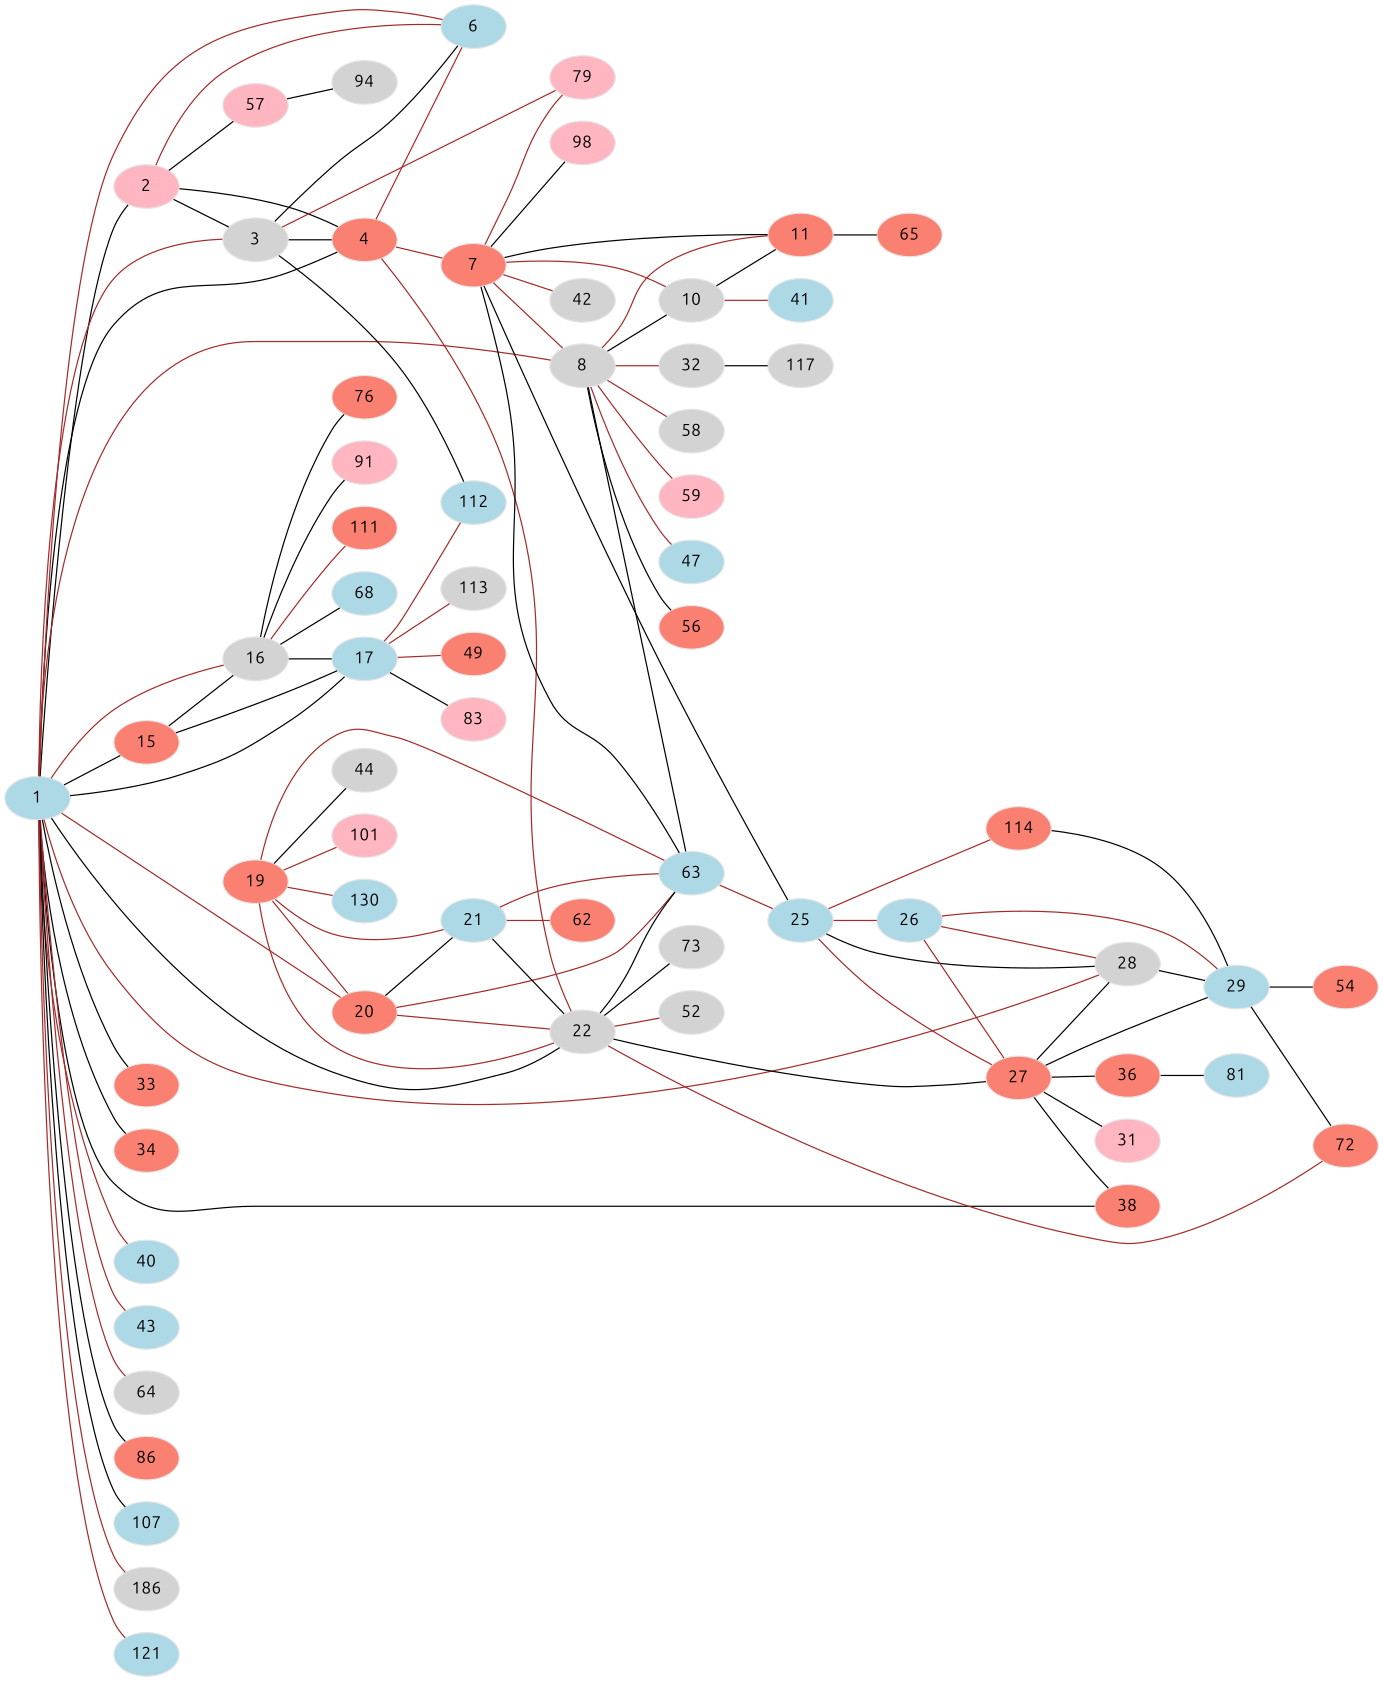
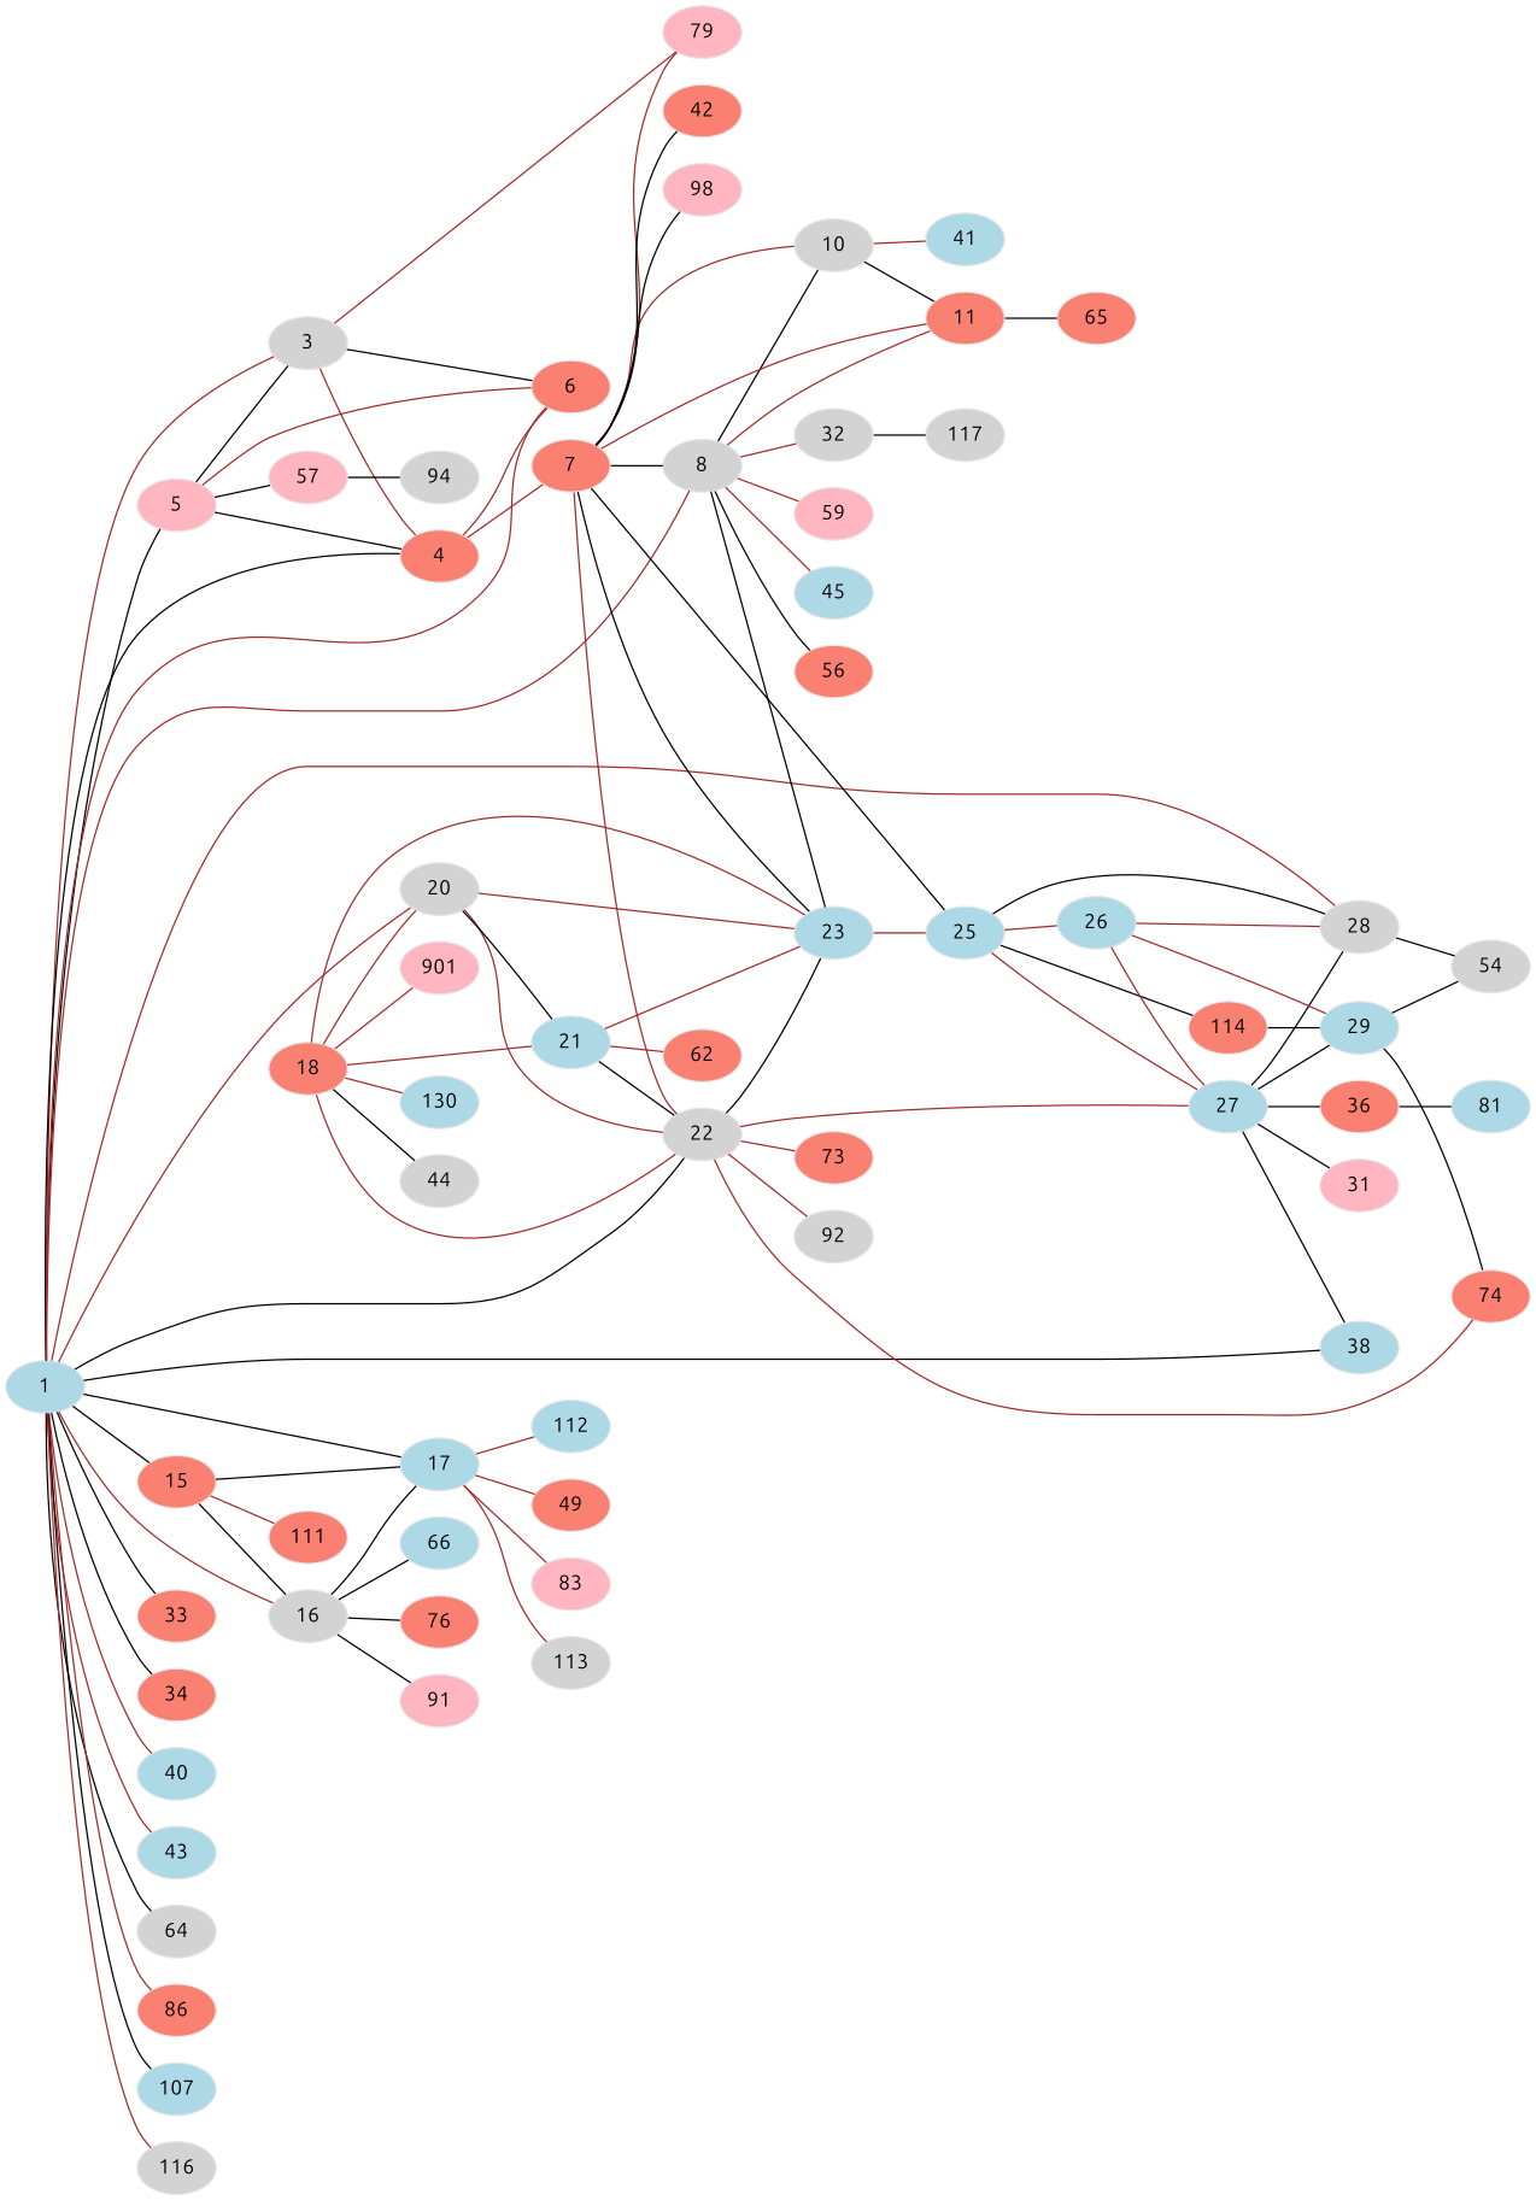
  graph {
    fontname=Ubuntu
    rankdir=LR
    node [color=gray90 fillcolor=lightblue fontname=Ubuntu style=filled]
    edge [color=black fontname=Ubuntu]
    1 [super="+13+5"]
-   2 [fillcolor=lightpink super="+77+82+102+119+123+103+105"]
+   2 [fillcolor=lightpink super="+77+82+102+119+123+103+105" label=5]
    3 [fillcolor=lightgrey]
    4 [fillcolor=salmon]
-   6 [super="+89+128+131"]
+   6 [fillcolor=salmon super="+89+128+131"]
    8 [fillcolor=lightgrey super="+35+9+39+93"]
    15 [fillcolor=salmon super="+46+129+78"]
    16 [fillcolor=lightgrey super="+69"]
    17
-   20 [fillcolor=salmon super="+50+90+108"]
+   20 [fillcolor=lightgrey super="+50+90+108"]
    22 [fillcolor=lightgrey super="+24"]
    28 [fillcolor=lightgrey super="+55"]
    33 [fillcolor=salmon]
    34 [fillcolor=salmon]
-   38 [fillcolor=salmon super="+109+122"]
+   38 [super="+109+122"]
    40
    43
    64 [fillcolor=lightgrey]
    86 [fillcolor=salmon]
    107
-   116 [fillcolor=lightgrey label=186]
-   121
+   116 [fillcolor=lightgrey]
    57 [fillcolor=lightpink]
    79 [fillcolor=lightpink]
    112
    7 [fillcolor=salmon super="+12"]
    10 [fillcolor=lightgrey super="+80"]
    11 [fillcolor=salmon super="+52"]
-   23 [super="+115+88+51" label=63]
+   23 [super="+115+88+51"]
    32 [fillcolor=lightgrey]
-   45 [label=47]
+   45
    56 [fillcolor=salmon]
-   58 [fillcolor=lightgrey]
    59 [fillcolor=lightpink]
-   68
+   68 [label=66]
    76 [fillcolor=salmon]
    91 [fillcolor=lightpink]
    111 [fillcolor=salmon]
    49 [fillcolor=salmon]
    83 [fillcolor=lightpink]
    113 [fillcolor=lightgrey]
    21 [super="+97+61"]
-   27 [fillcolor=salmon super="+30"]
-   73 [fillcolor=lightgrey]
-   74 [fillcolor=salmon label=72]
-   92 [fillcolor=lightgrey label=52]
+   27 [super="+30"]
+   73 [fillcolor=salmon]
+   74 [fillcolor=salmon]
+   92 [fillcolor=lightgrey]
    29 [super="+99+126+71"]
    94 [fillcolor=lightgrey]
    31 [fillcolor=lightpink]
    36 [fillcolor=salmon super="+37"]
    25 [super="+67"]
-   42 [fillcolor=lightgrey]
+   42 [fillcolor=salmon]
    98 [fillcolor=lightpink]
    41
    65 [fillcolor=salmon]
    26
    114 [fillcolor=salmon]
    117 [fillcolor=lightgrey]
-   19 [fillcolor=salmon]
+   19 [fillcolor=salmon label=18]
    44 [fillcolor=lightgrey super="+75"]
-   101 [fillcolor=lightpink]
+   101 [fillcolor=lightpink label=901]
    130
    62 [fillcolor=salmon]
-   54 [fillcolor=salmon]
+   54 [fillcolor=lightgrey]
    81
    1 -- 2 [weight=2]
    1 -- 3 [color=brown weight=2]
    1 -- 4 [weight=2]
    1 -- 6 [color=brown weight=2]
    1 -- 8 [color=brown]
    1 -- 15 [weight=3]
    1 -- 16 [color=brown weight=3]
    1 -- 17 [weight=3]
    1 -- 20 [color=brown weight=2]
    1 -- 22
    1 -- 28 [color=brown]
    1 -- 33
    1 -- 34
    1 -- 38 [weight=4]
    1 -- 40 [color=brown]
    1 -- 43 [color=brown]
-   1 -- 64 [color=brown]
-   1 -- 86
+   1 -- 64
+   1 -- 86 [color=brown]
    1 -- 107
    1 -- 116 [color=brown]
-   1 -- 121 [color=brown]
    2 -- 3
    2 -- 4
    2 -- 6 [color=brown]
    2 -- 57
-   3 -- 4
+   3 -- 4 [color=brown]
    3 -- 6
    3 -- 79 [color=brown]
-   3 -- 112
    4 -- 6 [color=brown]
-   4 -- 22 [color=brown]
+   7 -- 22 [color=brown]
    4 -- 7 [color=brown]
    8 -- 10 [weight=2]
    8 -- 11 [color=brown weight=2]
    8 -- 23
    8 -- 32 [color=brown]
    8 -- 45 [color=brown]
    8 -- 56
-   8 -- 58 [color=brown]
    8 -- 59 [color=brown]
    15 -- 16
    15 -- 17
    16 -- 17
    16 -- 68
    16 -- 76
    16 -- 91
-   16 -- 111 [color=brown]
+   15 -- 111 [color=brown]
    17 -- 112 [color=brown]
    17 -- 49 [color=brown]
-   17 -- 83
+   17 -- 83 [color=brown]
    17 -- 113 [color=brown]
    20 -- 22 [color=brown weight=2]
    20 -- 23 [color=brown]
    20 -- 21
    22 -- 23 [weight=2]
-   22 -- 27
-   22 -- 73
+   22 -- 27 [color=brown]
+   22 -- 73 [color=brown]
    22 -- 74 [color=brown]
    22 -- 92 [color=brown]
-   28 -- 29
+   28 -- 54
    57 -- 94
-   7 -- 8 [color=brown weight=4]
+   7 -- 8 [weight=4]
    7 -- 79 [color=brown]
    7 -- 10 [color=brown weight=2]
-   7 -- 11 [weight=2]
+   7 -- 11 [color=brown weight=2]
    7 -- 23
    7 -- 25
-   7 -- 42 [color=brown]
+   7 -- 42
    7 -- 98
    10 -- 11
    10 -- 41 [color=brown]
    11 -- 65
    23 -- 25 [color=brown]
    32 -- 117
    21 -- 22 [weight=2]
    21 -- 23 [color=brown]
    21 -- 62 [color=brown]
    27 -- 28 [weight=2]
    27 -- 38
    27 -- 29 [weight=2]
    27 -- 31
    27 -- 36
    29 -- 74
    29 -- 54
    36 -- 81
    25 -- 28
    25 -- 27 [color=brown weight=2]
    25 -- 26 [color=brown]
-   25 -- 114 [color=brown]
+   25 -- 114
    26 -- 28 [color=brown]
    26 -- 27 [color=brown weight=2]
    26 -- 29 [color=brown]
    114 -- 29
    19 -- 20 [color=brown]
    19 -- 22 [color=brown weight=2]
    19 -- 23 [color=brown]
    19 -- 21 [color=brown]
    19 -- 44
    19 -- 101 [color=brown]
    19 -- 130 [color=brown]
  }
